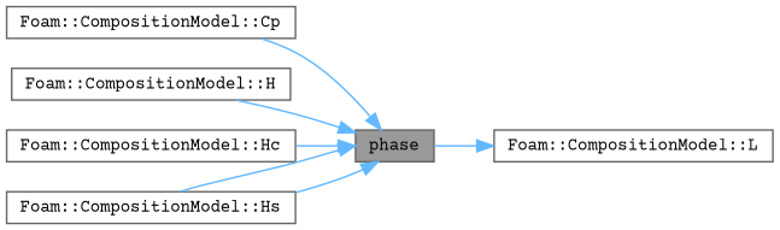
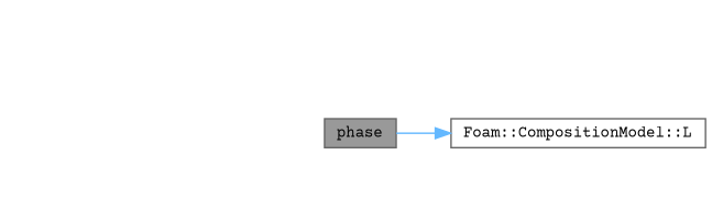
  digraph {
    fontname="Courier Prime"
    rankdir=RL
    node [color=grey40 fillcolor=white fontname="Courier Prime" fontsize=10 shape=box style=filled]
    edge [color=steelblue1 dir=back fontname="Courier Prime" fontsize=10 labelfontname=Helvetica labelfontsize=10 style=solid]
    n1 [color=gray40 fillcolor=grey60 fontcolor=black height=0.2 label=phase width=0.4]
-   n2 [height=0.2 label="Foam::CompositionModel::Cp" width=0.4]
-   n3 [height=0.2 label="Foam::CompositionModel::H" width=0.4]
-   n4 [height=0.2 label="Foam::CompositionModel::Hc" width=0.4]
-   n5 [height=0.2 label="Foam::CompositionModel::Hs" width=0.4]
    n6 [height=0.2 label="Foam::CompositionModel::L" width=0.4]
-   n1 -> n2
-   n1 -> n3
-   n1 -> n4
-   n1 -> n5
-   n1 -> n5
    n6 -> n1
  }
